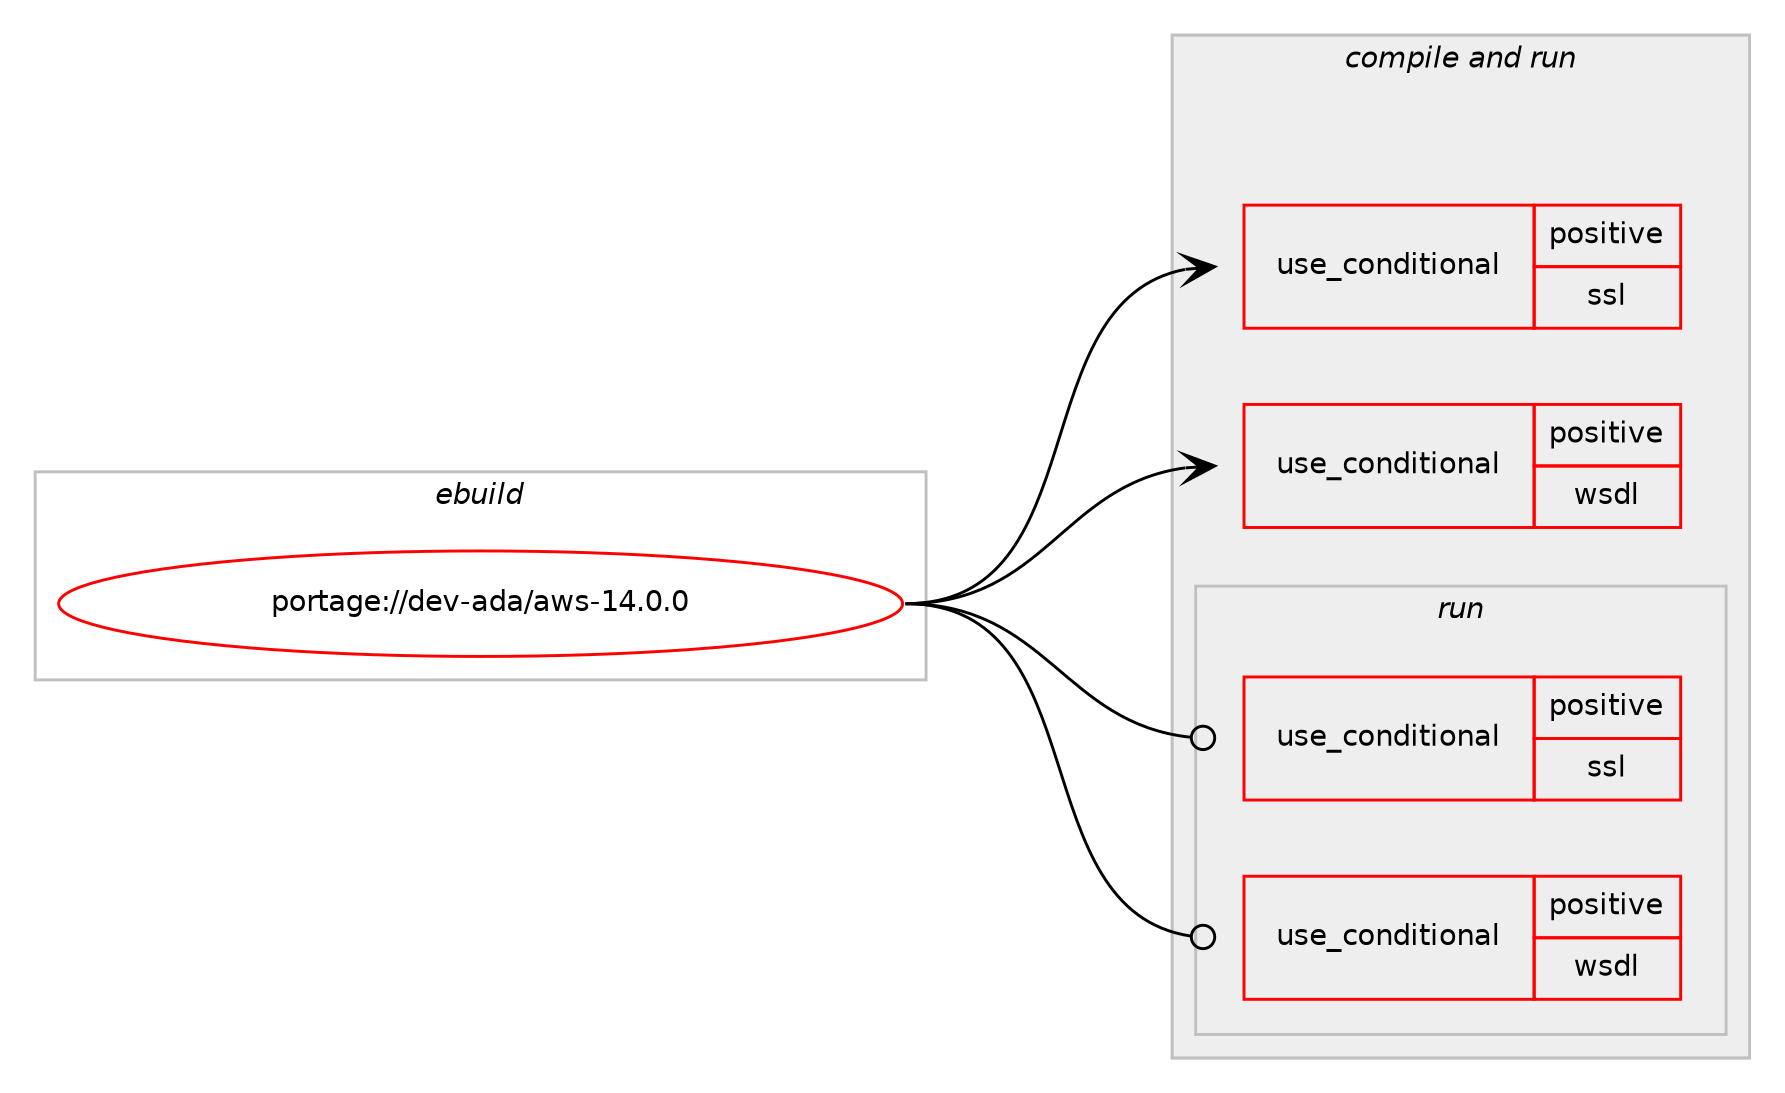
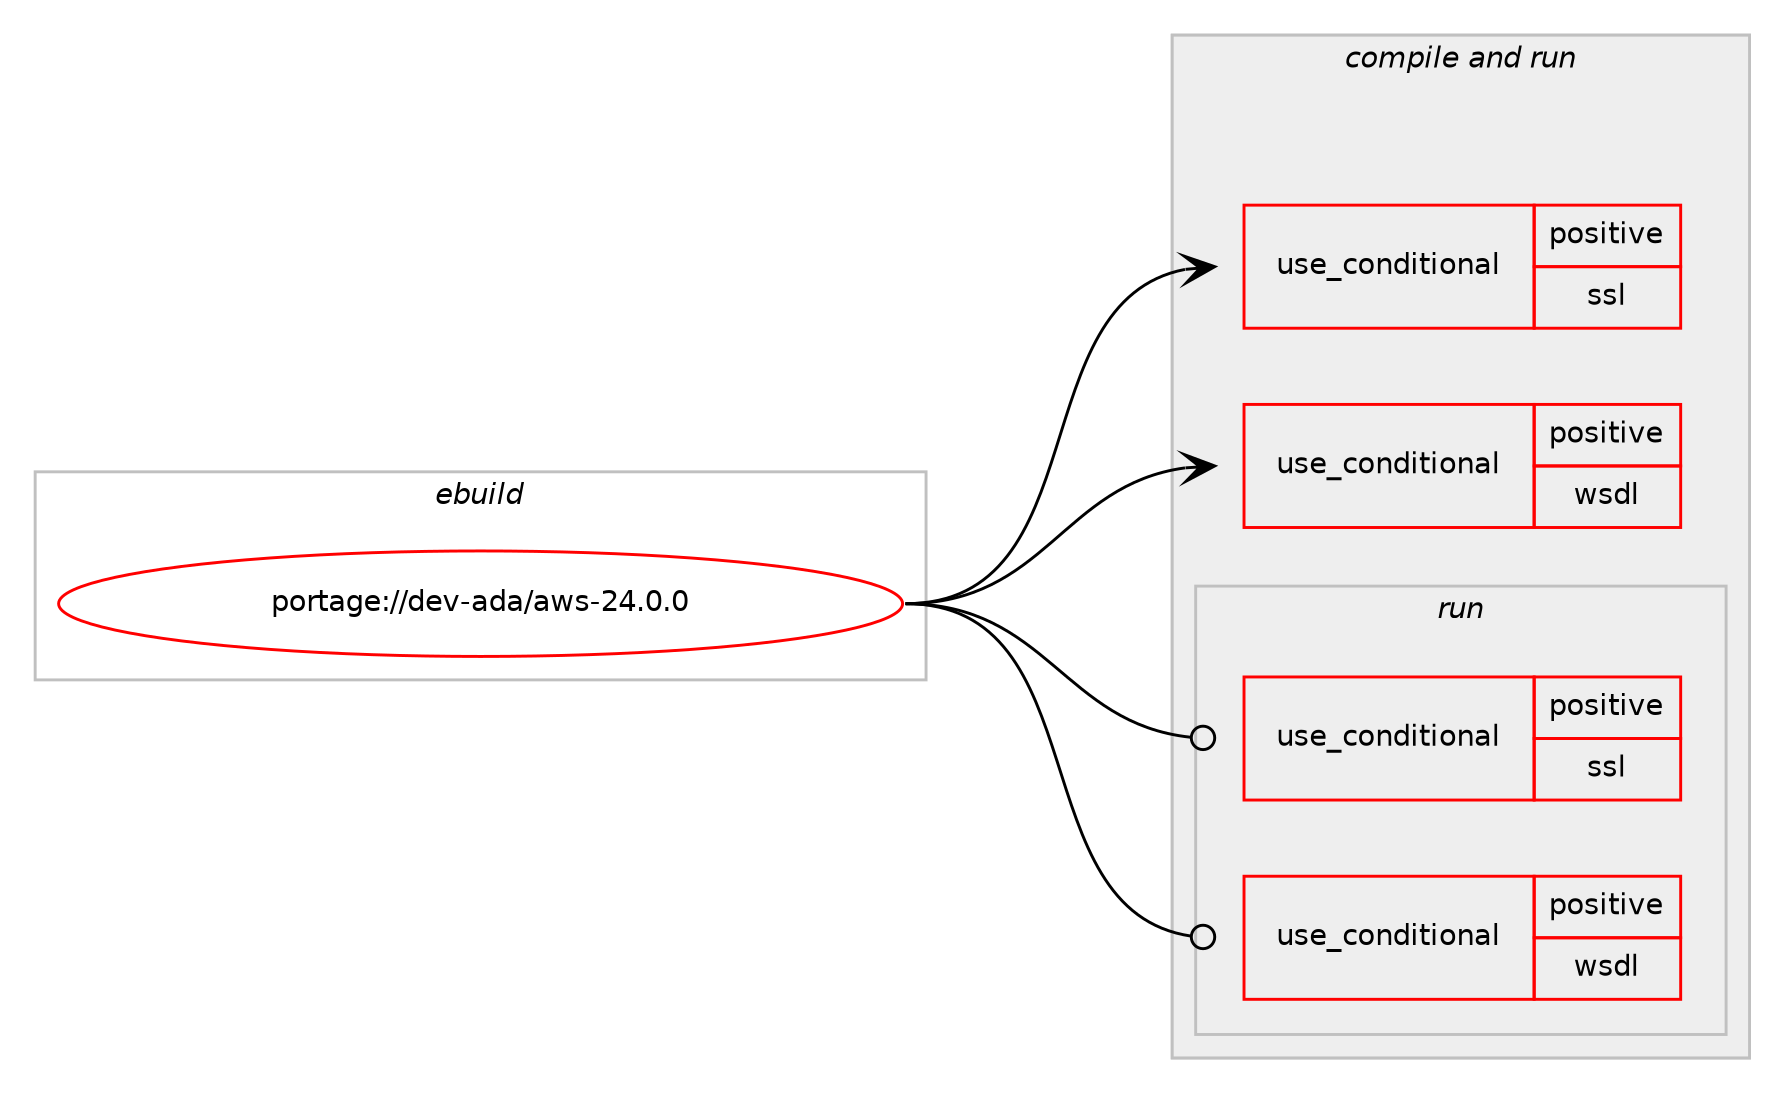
  digraph {
    compound=true
    concentrate=true
    fontname=Helvetica
    fontsize=10
    newrank=true
    rankdir=LR
    ranksep=1.5
    node [color=red fontname=Helvetica fontsize=10 shape=none]
    edge [arrowhead=vee headport=w style=solid tailport=e weight=20]
-   n1 [label="portage://dev-ada/aws-14.0.0" width=4 shape=ellipse]
+   n1 [label="portage://dev-ada/aws-24.0.0" width=4 shape=ellipse]
    n2 [label=<<TABLE BORDER="0" CELLBORDER="1" CELLSPACING="0" CELLPADDING="4"><TR><TD ROWSPAN="3" CELLPADDING="10">use_conditional</TD></TR><TR><TD>positive</TD></TR><TR><TD>ssl</TD></TR></TABLE>>]
    n3 [label=<<TABLE BORDER="0" CELLBORDER="1" CELLSPACING="0" CELLPADDING="4"><TR><TD ROWSPAN="3" CELLPADDING="10">use_conditional</TD></TR><TR><TD>positive</TD></TR><TR><TD>wsdl</TD></TR></TABLE>>]
    n4 [label=<<TABLE BORDER="0" CELLBORDER="1" CELLSPACING="0" CELLPADDING="4"><TR><TD ROWSPAN="3" CELLPADDING="10">use_conditional</TD></TR><TR><TD>positive</TD></TR><TR><TD>ssl</TD></TR></TABLE>>]
    n5 [label=<<TABLE BORDER="0" CELLBORDER="1" CELLSPACING="0" CELLPADDING="4"><TR><TD ROWSPAN="3" CELLPADDING="10">use_conditional</TD></TR><TR><TD>positive</TD></TR><TR><TD>wsdl</TD></TR></TABLE>>]
    subgraph cluster_1 {
      color=gray
      label=<<i>ebuild</i>>
      rank=same
      n1
    }
    subgraph cluster_2 {
      color=gray
      label=<<i>dependencies</i>>
      subgraph cluster_3 {
        color=gray
        fillcolor="#eeeeee"
        label=<<i>compile</i>>
        style=filled
        subgraph sub_4 {
          color=gray
          fillcolor="#eeeeee"
          label=<<i>compile</i>>
          style=filled
          n2
        }
        subgraph sub_5 {
          color=gray
          fillcolor="#eeeeee"
          label=<<i>compile</i>>
          style=filled
          n3
        }
      }
      subgraph cluster_6 {
        color=gray
        fillcolor="#eeeeee"
        label=<<i>compile and run</i>>
        style=filled
      }
      subgraph cluster_7 {
        color=gray
        fillcolor="#eeeeee"
        label=<<i>run</i>>
        style=filled
        subgraph sub_8 {
          color=gray
          fillcolor="#eeeeee"
          label=<<i>run</i>>
          style=filled
          n4
        }
        subgraph sub_9 {
          color=gray
          fillcolor="#eeeeee"
          label=<<i>run</i>>
          style=filled
          n5
        }
      }
    }
    subgraph cluster_10 {
      color=gray
      label=<<i>candidates</i>>
      rank=same
    }
    n1 -> n2
    n1 -> n3
    n1 -> n4 [arrowhead=odot]
    n1 -> n5 [arrowhead=odot]
  }
